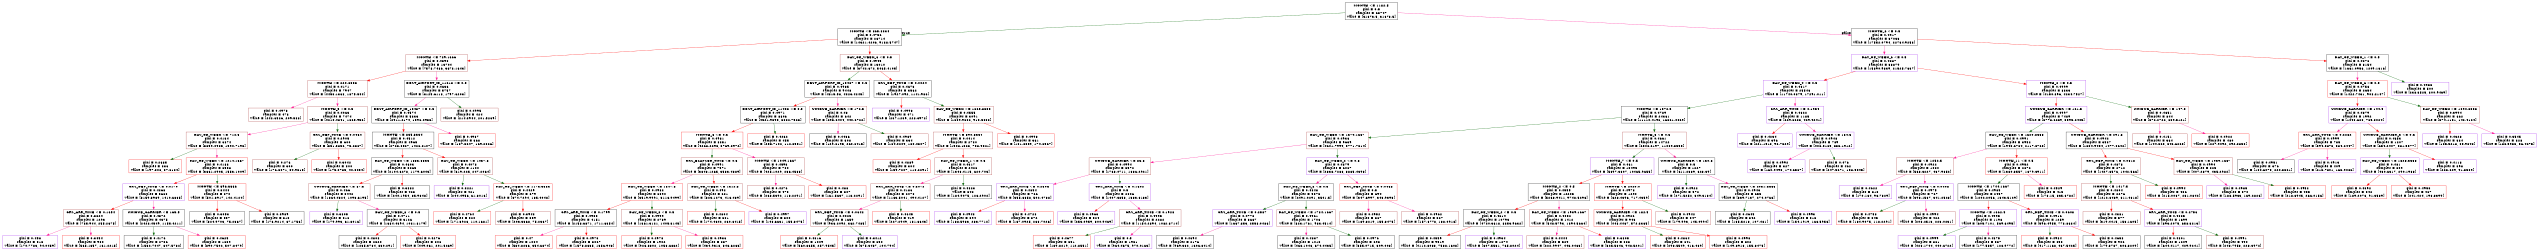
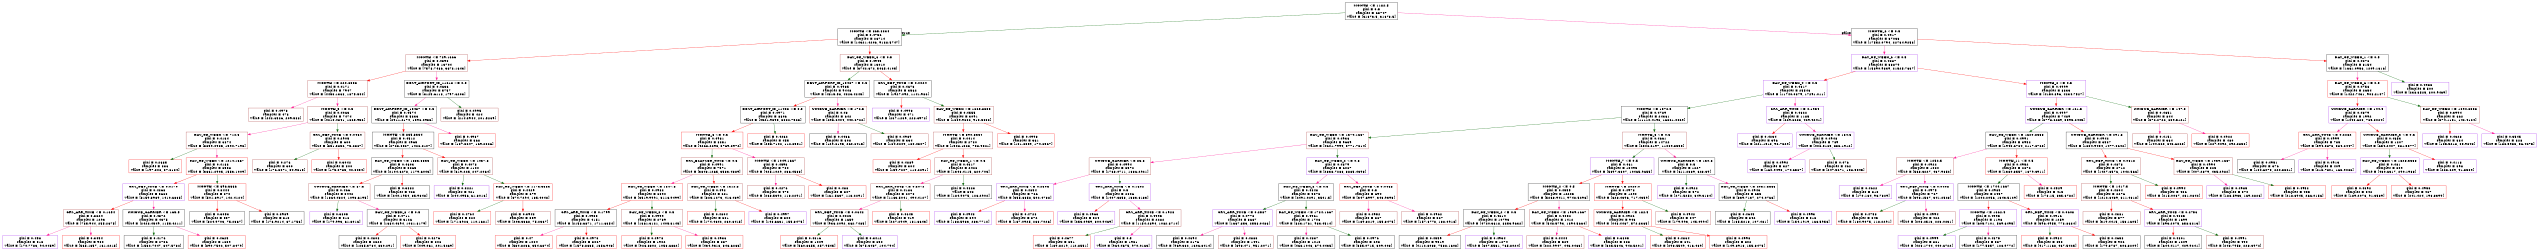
  digraph {
    node [color=brown shape=box]
    edge [color=red]
    n1 [color=black label="MONTH <= 1182.5\ngini = 0.5\nsamples = 63747\nvalue = [31873.5, 31873.5]"]
    n2 [color=black label="MONTH <= 865.8334\ngini = 0.4756\nsamples = 26714\nvalue = [14321.4206, 9138.5747]"]
    n3 [color=black label="MONTH_6 <= 0.5\ngini = 0.4917\nsamples = 37033\nvalue = [17552.0794, 22734.9253]"]
    n4 [label="MONTH <= 729.1666\ngini = 0.4398\nsamples = 13704\nvalue = [7578.7486, 3673.1643]"]
    n5 [label="DAY_OF_WEEK_6 <= 0.5\ngini = 0.4945\nsamples = 13010\nvalue = [6742.672, 5465.4105]"]
    n6 [color=purple label="DAY_OF_WEEK_6 <= 0.5\ngini = 0.4887\nsamples = 33879\nvalue = [15890.9839, 21525.7637]"]
    n7 [color=black label="DAY_OF_WEEK_1 <= 0.5\ngini = 0.4876\nsamples = 3154\nvalue = [1661.0956, 1209.1616]"]
    n8 [label="MONTH <= 220.8333\ngini = 0.4171\nsamples = 7947\nvalue = [4453.1368, 1875.544]"]
    n9 [color=black label="DEST_AIRPORT_ID_11618 <= 0.5\ngini = 0.4636\nsamples = 5757\nvalue = [3125.6118, 1797.6203]"]
    n10 [color=black label="DEST_AIRPORT_ID_13487 <= 0.5\ngini = 0.4985\nsamples = 9448\nvalue = [4815.58, 4323.4245]"]
    n11 [color=black label="CRS_DEP_TIME <= 0.0024\ngini = 0.4673\nsamples = 3562\nvalue = [1927.092, 1141.986]"]
    n12 [label="gini = 0.4973\nsamples = 473\nvalue = [242.6526, 209.588]"]
    n13 [label="MONTH_5 <= 0.5\ngini = 0.4063\nsamples = 7474\nvalue = [4210.4841, 1665.956]"]
    n14 [color=black label="DEST_AIRPORT_ID_13487 <= 0.5\ngini = 0.4574\nsamples = 5333\nvalue = [2911.2174, 1596.0933]"]
    n15 [label="gini = 0.4995\nsamples = 424\nvalue = [214.3944, 201.5269]"]
    n16 [label="DAY_OF_WEEK <= 712.5\ngini = 0.4134\nsamples = 6874\nvalue = [3859.0985, 1590.7193]"]
    n17 [label="CRS_DEP_TIME <= 0.0464\ngini = 0.2905\nsamples = 600\nvalue = [351.3856, 75.2367]"]
    n18 [color=red label="gini = 0.2685\nsamples = 336\nvalue = [197.808, 37.6184]"]
    n19 [color=red label="DAY_OF_WEEK <= 1214.1667\ngini = 0.4183\nsamples = 6538\nvalue = [3661.2905, 1553.1009]"]
    n20 [label="gini = 0.276\nsamples = 300\nvalue = [176.3071, 34.9313]"]
    n21 [color=red label="gini = 0.3042\nsamples = 300\nvalue = [175.0785, 40.3054]"]
    n22 [color=purple label="CRS_DEP_TIME <= 0.0179\ngini = 0.4268\nsamples = 5668\nvalue = [3159.3989, 1410.6885]"]
    n23 [color=red label="MONTH <= 696.6666\ngini = 0.3444\nsamples = 870\nvalue = [501.8917, 142.4124]"]
    n24 [label="CRS_ARR_TIME <= 0.1654\ngini = 0.3824\nsamples = 1293\nvalue = [735.944, 255.2675]"]
    n25 [color=black label="UNIQUE_CARRIER <= 165.5\ngini = 0.4372\nsamples = 4375\nvalue = [2423.4549, 1155.4211]"]
    n26 [color=black label="gini = 0.3053\nsamples = 557\nvalue = [324.9703, 75.2367]"]
    n27 [color=black label="gini = 0.3989\nsamples = 313\nvalue = [176.9214, 67.1756]"]
    n28 [color=purple label="gini = 0.458\nsamples = 313\nvalue = [170.7783, 94.0459]"]
    n29 [color=red label="gini = 0.3454\nsamples = 980\nvalue = [565.1657, 161.2215]"]
    n30 [color=black label="gini = 0.4176\nsamples = 2736\nvalue = [1532.7047, 647.5732]"]
    n31 [color=red label="gini = 0.4625\nsamples = 1639\nvalue = [890.7502, 507.8479]"]
    n32 [color=black label="MONTH <= 835.8334\ngini = 0.4512\nsamples = 4965\nvalue = [2723.8527, 1426.8107]"]
    n33 [color=red label="gini = 0.4987\nsamples = 368\nvalue = [187.3647, 169.2826]"]
    n34 [color=black label="DAY_OF_WEEK <= 1385.8333\ngini = 0.4603\nsamples = 3865\nvalue = [2104.6278, 1179.6043]"]
    n35 [label="DAY_OF_WEEK <= 1057.5\ngini = 0.4078\nsamples = 1100\nvalue = [619.225, 247.2064]"]
    n36 [label="UNIQUE_CARRIER <= 87.5\ngini = 0.466\nsamples = 3442\nvalue = [1864.4324, 1093.6195]"]
    n37 [color=black label="gini = 0.3882\nsamples = 423\nvalue = [240.1954, 85.9848]"]
    n38 [color=purple label="gini = 0.3221\nsamples = 421\nvalue = [244.4956, 61.8016]"]
    n39 [color=red label="DAY_OF_WEEK <= 1173.3333\ngini = 0.4429\nsamples = 679\nvalue = [374.7294, 185.4048]"]
    n40 [color=purple label="gini = 0.3805\nsamples = 316\nvalue = [179.993, 61.8016]"]
    n41 [color=black label="DAY_OF_WEEK_6 <= 0.5\ngini = 0.4711\nsamples = 3126\nvalue = [1684.4394, 1031.8179]"]
    n42 [color=black label="gini = 0.4808\nsamples = 2320\nvalue = [1235.3784, 830.291]"]
    n43 [color=red label="gini = 0.4276\nsamples = 806\nvalue = [449.061, 201.5269]"]
    n44 [color=red label="gini = 0.4764\nsamples = 320\nvalue = [171.3926, 110.1681]"]
    n45 [label="gini = 0.3943\nsamples = 359\nvalue = [203.3368, 75.2367]"]
    n46 [color=black label="DEST_AIRPORT_ID_11433 <= 0.5\ngini = 0.4971\nsamples = 8806\nvalue = [4521.9395, 3882.7523]"]
    n47 [label="UNIQUE_CARRIER <= 172.5\ngini = 0.48\nsamples = 642\nvalue = [293.6404, 440.6722]"]
    n48 [color=purple label="gini = 0.4998\nsamples = 471\nvalue = [237.1239, 228.3972]"]
    n49 [label="DAY_OF_WEEK <= 1665.8333\ngini = 0.4555\nsamples = 3091\nvalue = [1689.9682, 913.5888]"]
    n50 [color=red label="MONTH_6 <= 0.5\ngini = 0.4981\nsamples = 8351\nvalue = [4268.2293, 3769.8972]"]
    n51 [color=red label="gini = 0.4262\nsamples = 455\nvalue = [253.7102, 112.8551]"]
    n52 [color=black label="gini = 0.4436\nsamples = 308\nvalue = [129.6195, 260.6415]"]
    n53 [label="gini = 0.4989\nsamples = 334\nvalue = [164.0209, 180.0307]"]
    n54 [label="CRS_ELAPSED_TIME <= 0.5\ngini = 0.4991\nsamples = 7571\nvalue = [3843.1265, 3533.4389]"]
    n55 [label="MONTH <= 1049.1667\ngini = 0.4593\nsamples = 780\nvalue = [425.1029, 236.4583]"]
    n56 [color=red label="DAY_OF_WEEK <= 1347.5\ngini = 0.4982\nsamples = 6890\nvalue = [3519.9991, 3116.9499]"]
    n57 [label="DAY_OF_WEEK <= 1312.5\ngini = 0.492\nsamples = 681\nvalue = [323.1273, 416.489]"]
    n58 [label="gini = 0.4276\nsamples = 473\nvalue = [263.5392, 118.2291]"]
    n59 [color=red label="gini = 0.488\nsamples = 307\nvalue = [161.5637, 118.2291]"]
    n60 [color=black label="CRS_ARR_TIME <= 0.1799\ngini = 0.4933\nsamples = 4151\nvalue = [2158.6871, 1711.6354]"]
    n61 [label="DAY_OF_WEEK_3 <= 0.5\ngini = 0.4999\nsamples = 2739\nvalue = [1361.3121, 1405.3145]"]
    n62 [color=red label="gini = 0.4804\nsamples = 381\nvalue = [174.4642, 260.6415]"]
    n63 [color=purple label="gini = 0.4997\nsamples = 300\nvalue = [148.6631, 155.8475]"]
    n64 [color=red label="gini = 0.47\nsamples = 1084\nvalue = [584.8236, 354.6874]"]
    n65 [color=red label="gini = 0.4973\nsamples = 3067\nvalue = [1573.8635, 1356.948]"]
    n66 [color=red label="gini = 0.4978\nsamples = 1902\nvalue = [926.3802, 1058.6882]"]
    n67 [color=red label="gini = 0.4936\nsamples = 837\nvalue = [434.9318, 346.6263]"]
    n68 [label="MONTH <= 890.8334\ngini = 0.4414\nsamples = 2730\nvalue = [1508.1323, 738.9321]"]
    n69 [color=red label="gini = 0.4998\nsamples = 361\nvalue = [181.8359, 174.6567]"]
    n70 [color=red label="gini = 0.4889\nsamples = 304\nvalue = [159.7207, 118.2291]"]
    n71 [label="DAY_OF_WEEK_1 <= 0.5\ngini = 0.4317\nsamples = 2426\nvalue = [1348.4115, 620.703]"]
    n72 [label="CRS_ARR_TIME <= 0.3072\ngini = 0.4186\nsamples = 2078\nvalue = [1163.5041, 494.4127]"]
    n73 [color=black label="gini = 0.4823\nvalue = 348\nvalue = [184.9075, 126.2902]"]
    n74 [label="CRS_DEP_TIME <= 0.0642\ngini = 0.4025\nsamples = 1659\nvalue = [936.2092, 362.7485]"]
    n75 [color=red label="gini = 0.4645\nsamples = 419\nvalue = [227.2949, 131.6643]"]
    n76 [color=red label="gini = 0.4316\nsamples = 1009\nvalue = [560.8655, 257.9545]"]
    n77 [color=purple label="gini = 0.3412\nsamples = 650\nvalue = [375.3437, 104.794]"]
    n78 [color=purple label="DAY_OF_WEEK_4 <= 0.5\ngini = 0.4817\nsamples = 25546\nvalue = [11740.0879, 17291.011]"]
    n79 [color=purple label="MONTH_2 <= 0.5\ngini = 0.4999\nsamples = 8333\nvalue = [4150.896, 4234.7527]"]
    n80 [color=red label="DAY_OF_WEEK_6 <= 0.5\ngini = 0.4756\nsamples = 2654\nvalue = [1422.7431, 908.2147]"]
    n81 [color=purple label="gini = 0.4933\nsamples = 500\nvalue = [238.3525, 300.9469]"]
    n82 [color=black label="MONTH <= 1572.5\ngini = 0.4789\nsamples = 24361\nvalue = [11110.4196, 16861.0869]"]
    n83 [color=purple label="CRS_ARR_TIME <= 0.1954\ngini = 0.4822\nsamples = 1185\nvalue = [629.6683, 429.9241]"]
    n84 [color=purple label="UNIQUE_CARRIER <= 161.5\ngini = 0.4997\nsamples = 7489\nvalue = [3778.6239, 3595.2405]"]
    n85 [label="UNIQUE_CARRIER <= 147.5\ngini = 0.4651\nsamples = 844\nvalue = [372.2722, 639.5121]"]
    n86 [label="DAY_OF_WEEK <= 1579.1667\ngini = 0.4936\nsamples = 9639\nvalue = [4601.7999, 5771.7314]"]
    n87 [label="MONTH_5 <= 0.5\ngini = 0.4661\nsamples = 14722\nvalue = [6508.6197, 11089.3555]"]
    n88 [color=purple label="gini = 0.4234\nsamples = 396\nvalue = [221.1518, 96.7329]"]
    n89 [color=purple label="UNIQUE_CARRIER <= 154.5\ngini = 0.4948\nsamples = 789\nvalue = [408.5165, 333.1912]"]
    n90 [label="UNIQUE_CARRIER <= 85.5\ngini = 0.4994\nsamples = 3572\nvalue = [1763.0711, 1886.2921]"]
    n91 [color=purple label="DAY_OF_WEEK_2 <= 0.5\ngini = 0.4879\nsamples = 6067\nvalue = [2838.7288, 3885.4393]"]
    n92 [color=purple label="MONTH_7 <= 0.5\ngini = 0.461\nsamples = 13495\nvalue = [5897.3807, 10465.9655]"]
    n93 [color=black label="UNIQUE_CARRIER <= 150.5\ngini = 0.5\nsamples = 1227\nvalue = [611.2389, 623.39]"]
    n94 [color=purple label="CRS_ARR_TIME <= 0.2396\ngini = 0.4854\nsamples = 766\nvalue = [355.6858, 502.4738]"]
    n95 [color=purple label="CRS_ARR_TIME <= 0.1602\ngini = 0.5\nsamples = 2806\nvalue = [1407.3853, 1383.8183]"]
    n96 [color=black label="DAY_OF_WEEK_3 <= 0.5\ngini = 0.4848\nsamples = 5373\nvalue = [2491.0291, 3541.5]"]
    n97 [color=red label="CRS_DEP_TIME <= 0.0468\ngini = 0.5\nsamples = 694\nvalue = [347.6997, 343.9393]"]
    n98 [color=purple label="gini = 0.4943\nsamples = 394\nvalue = [188.5933, 233.7712]"]
    n99 [color=red label="gini = 0.4728\nsamples = 372\nvalue = [167.0925, 268.7026]"]
    n100 [color=purple label="gini = 0.4963\nsamples = 524\nvalue = [253.0959, 300.9469]"]
    n101 [label="CRS_ARR_TIME <= 0.1928\ngini = 0.4995\nsamples = 2282\nvalue = [1154.2894, 1082.8714]"]
    n102 [color=red label="gini = 0.4677\nsamples = 351\nvalue = [189.8219, 112.8551]"]
    n103 [color=purple label="gini = 0.5\nsamples = 1931\nvalue = [964.4675, 970.0163]"]
    n104 [color=purple label="CRS_ARR_TIME <= 0.2587\ngini = 0.4778\nsamples = 3667\nvalue = [1667.853, 2558.0486]"]
    n105 [label="DAY_OF_WEEK <= 1784.1667\ngini = 0.4961\nsamples = 1706\nvalue = [823.1761, 983.4514]"]
    n106 [label="gini = 0.4952\nsamples = 367\nvalue = [189.8219, 155.8475]"]
    n107 [label="gini = 0.4962\nsamples = 327\nvalue = [157.8778, 188.0918]"]
    n108 [color=black label="gini = 0.4694\nsamples = 2176\nvalue = [969.382, 1606.8414]"]
+   n109 [label="gini = 0.4883\nsamples = 1491\nvalue = [698.471, 951.2071]"]
    n110 [color=black label="gini = 0.4837\nsamples = 1013\nvalue = [468.1046, 674.4435]"]
    n111 [color=black label="gini = 0.4976\nsamples = 693\nvalue = [355.0715, 309.008]"]
    n112 [color=black label="MONTH_2 <= 0.5\ngini = 0.4555\nsamples = 12205\nvalue = [5268.9411, 9748.5296]"]
    n113 [color=red label="MONTH <= 2020.0\ngini = 0.4978\nsamples = 1290\nvalue = [628.4396, 717.4359]"]
    n114 [color=purple label="gini = 0.4922\nsamples = 572\nvalue = [271.5252, 349.3134]"]
    n115 [color=black label="DAY_OF_WEEK <= 2051.6665\ngini = 0.4943\nsamples = 655\nvalue = [339.7137, 274.0766]"]
    n116 [color=black label="DAY_OF_WEEK_2 <= 0.5\ngini = 0.4614\nsamples = 10793\nvalue = [4720.3618, 8353.9632]"]
    n117 [label="DAY_OF_WEEK <= 1939.1667\ngini = 0.4052\nsamples = 1412\nvalue = [548.5793, 1394.5664]"]
    n118 [color=red label="UNIQUE_CARRIER <= 182.5\ngini = 0.4926\nsamples = 943\nvalue = [448.4467, 572.3365]"]
    n119 [label="gini = 0.4942\nsamples = 347\nvalue = [179.993, 145.0994]"]
    n120 [color=black label="gini = 0.4559\nsamples = 9519\nvalue = [4112.8088, 7588.1608]"]
    n121 [color=purple label="gini = 0.4934\nsamples = 1274\nvalue = [607.5531, 765.8024]"]
    n122 [label="gini = 0.4444\nsamples = 529\nvalue = [222.9947, 446.0463]"]
    n123 [color=purple label="gini = 0.3805\nsamples = 883\nvalue = [325.5846, 948.5201]"]
    n124 [color=red label="gini = 0.4864\nsamples = 641\nvalue = [298.5549, 416.489]"]
    n125 [color=red label="gini = 0.4998\nsamples = 302\nvalue = [149.8918, 155.8475]"]
    n126 [color=black label="gini = 0.4645\nsamples = 342\nvalue = [185.5218, 107.481]"]
    n127 [color=purple label="gini = 0.4993\nsamples = 313\nvalue = [154.1919, 166.5956]"]
    n128 [color=purple label="gini = 0.4992\nsamples = 327\nvalue = [160.9493, 174.6567]"]
    n129 [label="gini = 0.476\nsamples = 462\nvalue = [247.5671, 158.5345]"]
    n130 [color=black label="DAY_OF_WEEK <= 1620.8333\ngini = 0.4991\nsamples = 3952\nvalue = [1943.6784, 2117.3763]"]
    n131 [color=black label="UNIQUE_CARRIER <= 291.5\ngini = 0.4942\nsamples = 3537\nvalue = [1834.9454, 1477.8642]"]
    n132 [label="gini = 0.4151\nsamples = 364\nvalue = [144.363, 346.6263]"]
    n133 [color=red label="gini = 0.4922\nsamples = 480\nvalue = [227.9092, 292.8858]"]
    n134 [label="MONTH <= 1252.5\ngini = 0.4922\nsamples = 1080\nvalue = [563.3227, 437.9852]"]
    n135 [color=red label="MONTH_11 <= 0.5\ngini = 0.4952\nsamples = 2872\nvalue = [1380.3557, 1679.3911]"]
    n136 [label="CRS_DEP_TIME <= 0.0818\ngini = 0.4878\nsamples = 2712\nvalue = [1427.6576, 1042.566]"]
    n137 [label="DAY_OF_WEEK <= 1939.1667\ngini = 0.4994\nsamples = 825\nvalue = [407.2879, 435.2982]"]
    n138 [color=purple label="gini = 0.4622\nsamples = 313\nvalue = [170.164, 96.7329]"]
    n139 [color=purple label="CRS_DEP_TIME <= 0.0408\ngini = 0.4975\nsamples = 767\nvalue = [393.1587, 341.2523]"]
    n140 [color=black label="MONTH <= 1744.1667\ngini = 0.4985\nsamples = 2457\nvalue = [1202.2056, 1343.5129]"]
    n141 [color=red label="gini = 0.4529\nsamples = 415\nvalue = [178.15, 335.8782]"]
    n142 [color=red label="gini = 0.4758\nsamples = 345\nvalue = [184.9075, 118.2291]"]
    n143 [label="gini = 0.4994\nsamples = 422\nvalue = [208.2513, 223.0231]"]
    n144 [color=purple label="MONTH <= 1662.5\ngini = 0.4995\nsamples = 1198\nvalue = [605.7101, 569.6495]"]
    n145 [color=purple label="CRS_DEP_TIME <= 0.0608\ngini = 0.4916\nsamples = 1259\nvalue = [596.4955, 773.8634]"]
    n146 [color=purple label="gini = 0.4999\nsamples = 861\nvalue = [428.1744, 440.6722]"]
    n147 [color=black label="gini = 0.4875\nsamples = 337\nvalue = [177.5357, 128.9772]"]
    n148 [color=red label="gini = 0.4984\nsamples = 853\nvalue = [417.1168, 467.5425]"]
    n149 [color=black label="gini = 0.4658\nsamples = 906\nvalue = [179.3787, 306.3209]"]
    n150 [label="MONTH <= 1417.5\ngini = 0.4804\nsamples = 2276\nvalue = [1212.6489, 811.4818]"]
    n151 [color=red label="gini = 0.4994\nsamples = 436\nvalue = [215.0087, 231.0842]"]
    n152 [color=purple label="gini = 0.4985\nsamples = 370\nvalue = [188.5933, 169.2826]"]
    n153 [color=red label="gini = 0.4952\nsamples = 455\nvalue = [218.6945, 266.0156]"]
    n154 [label="gini = 0.4381\nsamples = 577\nvalue = [319.4415, 153.1605]"]
    n155 [color=purple label="CRS_ARR_TIME <= 0.2756\ngini = 0.4885\nsamples = 1699\nvalue = [893.2075, 658.3213]"]
    n156 [color=black label="gini = 0.4801\nsamples = 1209\nvalue = [644.4117, 429.9241]"]
    n157 [label="gini = 0.4991\nsamples = 490\nvalue = [248.7958, 228.3972]"]
    n158 [color=purple label="UNIQUE_CARRIER <= 144.5\ngini = 0.4879\nsamples = 1992\nvalue = [1048.628, 765.8024]"]
    n159 [label="DAY_OF_WEEK <= 1890.8333\ngini = 0.3994\nsamples = 662\nvalue = [374.1151, 142.4124]"]
    n160 [color=red label="CRS_ARR_TIME <= 0.2282\ngini = 0.4999\nsamples = 785\nvalue = [394.3873, 384.2447]"]
    n161 [label="UNIQUE_CARRIER_3 <= 0.5\ngini = 0.4653\nsamples = 1207\nvalue = [654.2407, 381.5577]"]
    n162 [color=purple label="gini = 0.4328\nsamples = 334\nvalue = [185.5218, 85.9848]"]
    n163 [color=purple label="gini = 0.3545\nsamples = 328\nvalue = [188.5933, 56.4275]"]
    n164 [color=black label="gini = 0.4951\nsamples = 376\nvalue = [180.6073, 220.3361]"]
    n165 [color=purple label="gini = 0.4913\nsamples = 409\nvalue = [213.7801, 163.9086]"]
    n166 [color=purple label="DAY_OF_WEEK <= 1828.3333\ngini = 0.481\nsamples = 809\nvalue = [430.6317, 290.1988]"]
    n167 [color=purple label="gini = 0.4118\nsamples = 398\nvalue = [223.609, 91.3589]"]
    n168 [color=red label="gini = 0.4392\nsamples = 342\nvalue = [189.2076, 91.3589]"]
    n169 [color=red label="gini = 0.4953\nsamples = 467\nvalue = [241.424, 198.8399]"]
    n1 -> n2 [color=darkgreen headlabel=True labelangle=45 labeldistance=2.5]
    n1 -> n3 [color=deeppink headlabel=False labelangle=-45 labeldistance=2.5]
    n2 -> n4
    n2 -> n5
    n3 -> n6 [color=deeppink]
    n3 -> n7
    n4 -> n8
    n4 -> n9 [color=deeppink]
    n5 -> n10 [color=darkgreen]
    n5 -> n11
    n6 -> n78
    n6 -> n79
    n7 -> n80 [color=deeppink]
    n7 -> n81 [color=darkgreen]
    n8 -> n12 [color=deeppink]
    n8 -> n13 [color=deeppink]
    n9 -> n14 [color=deeppink]
    n9 -> n15 [color=darkgreen]
    n10 -> n46
    n10 -> n47 [color=deeppink]
    n11 -> n48
    n11 -> n49 [color=darkgreen]
    n13 -> n16 [color=deeppink]
    n13 -> n17 [color=darkgreen]
    n14 -> n32
    n14 -> n33 [color=deeppink]
    n16 -> n18 [color=darkgreen]
    n16 -> n19 [color=deeppink]
    n17 -> n20 [color=darkgreen]
    n17 -> n21
    n19 -> n22
    n19 -> n23 [color=darkgreen]
    n22 -> n24
    n22 -> n25 [color=deeppink]
    n23 -> n26
    n23 -> n27
    n24 -> n28 [color=deeppink]
    n24 -> n29 [color=deeppink]
    n25 -> n30 [color=darkgreen]
    n25 -> n31 [color=deeppink]
    n32 -> n34
    n32 -> n35
    n34 -> n36
    n34 -> n37
    n35 -> n38 [color=darkgreen]
    n35 -> n39 [color=darkgreen]
    n36 -> n40 [color=darkgreen]
    n36 -> n41 [color=deeppink]
    n39 -> n44 [color=darkgreen]
    n39 -> n45
    n41 -> n42
    n41 -> n43
    n46 -> n50
    n46 -> n51 [color=darkgreen]
    n47 -> n52 [color=deeppink]
    n47 -> n53 [color=darkgreen]
    n49 -> n68
    n49 -> n69
    n50 -> n54 [color=darkgreen]
    n50 -> n55 [color=deeppink]
    n54 -> n56 [color=deeppink]
    n54 -> n57
    n55 -> n58 [color=deeppink]
    n55 -> n59
    n56 -> n60
    n56 -> n61 [color=darkgreen]
    n57 -> n62 [color=darkgreen]
    n57 -> n63
    n60 -> n64 [color=deeppink]
    n60 -> n65
    n61 -> n66 [color=darkgreen]
    n61 -> n67 [color=deeppink]
    n68 -> n70
    n68 -> n71
    n71 -> n72 [color=deeppink]
    n71 -> n73 [color=darkgreen]
    n72 -> n74 [color=deeppink]
    n72 -> n75 [color=darkgreen]
    n74 -> n76 [color=darkgreen]
    n74 -> n77 [color=darkgreen]
    n78 -> n82 [color=darkgreen]
    n78 -> n83 [color=deeppink]
    n79 -> n84
    n79 -> n85 [color=darkgreen]
    n80 -> n158
    n80 -> n159 [color=darkgreen]
    n82 -> n86 [color=darkgreen]
    n82 -> n87 [color=darkgreen]
    n83 -> n88
    n83 -> n89 [color=deeppink]
    n84 -> n130 [color=darkgreen]
    n84 -> n131
    n85 -> n132 [color=deeppink]
    n85 -> n133 [color=deeppink]
    n86 -> n90 [color=deeppink]
    n86 -> n91 [color=darkgreen]
    n87 -> n92 [color=darkgreen]
    n87 -> n93 [color=deeppink]
    n89 -> n128 [color=deeppink]
    n89 -> n129 [color=darkgreen]
    n90 -> n94 [color=deeppink]
    n90 -> n95 [color=darkgreen]
    n91 -> n96 [color=deeppink]
    n91 -> n97 [color=deeppink]
    n92 -> n112
    n92 -> n113
    n93 -> n114 [color=darkgreen]
    n93 -> n115 [color=deeppink]
    n94 -> n98
    n94 -> n99 [color=deeppink]
    n95 -> n100
    n95 -> n101 [color=deeppink]
    n96 -> n104 [color=darkgreen]
    n96 -> n105 [color=darkgreen]
    n97 -> n106 [color=deeppink]
    n97 -> n107 [color=deeppink]
    n101 -> n102 [color=darkgreen]
    n101 -> n103 [color=deeppink]
    n104 -> n108 [color=deeppink]
+   n104 -> n109 [color=deeppink]
    n105 -> n110 [color=deeppink]
    n105 -> n111 [color=darkgreen]
    n112 -> n116
    n112 -> n117 [color=deeppink]
    n113 -> n118
    n113 -> n119 [color=darkgreen]
    n115 -> n126 [color=darkgreen]
    n115 -> n127
    n116 -> n120
    n116 -> n121 [color=darkgreen]
    n117 -> n122 [color=deeppink]
    n117 -> n123
    n118 -> n124 [color=darkgreen]
    n118 -> n125
    n130 -> n134 [color=deeppink]
    n130 -> n135
    n131 -> n136
    n131 -> n137
    n134 -> n138 [color=deeppink]
    n134 -> n139 [color=deeppink]
    n135 -> n140 [color=darkgreen]
    n135 -> n141 [color=deeppink]
    n136 -> n150 [color=darkgreen]
    n136 -> n151 [color=darkgreen]
    n137 -> n152 [color=deeppink]
    n137 -> n153 [color=darkgreen]
    n139 -> n142 [color=darkgreen]
    n139 -> n143 [color=deeppink]
    n140 -> n144
    n140 -> n145
    n144 -> n146 [color=darkgreen]
    n144 -> n147 [color=deeppink]
    n145 -> n148 [color=darkgreen]
    n145 -> n149
    n150 -> n154
    n150 -> n155
    n155 -> n156
    n155 -> n157 [color=darkgreen]
    n158 -> n160 [color=deeppink]
    n158 -> n161
    n159 -> n162
    n159 -> n163 [color=deeppink]
    n160 -> n164 [color=deeppink]
    n160 -> n165 [color=deeppink]
    n161 -> n166 [color=darkgreen]
    n161 -> n167
    n166 -> n168
    n166 -> n169
  }
